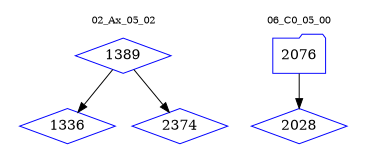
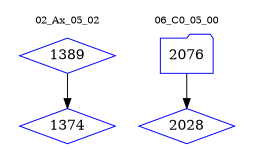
  digraph {
    node [color=blue shape=diamond]
    edge [color=black]
    n1 [label=1389]
-   n2 [label=1336]
-   n3 [label=2374]
+   n3 [label=1374]
    n4 [label=2076 shape=folder]
    n5 [label=2028]
    subgraph cluster_1 {
      color=white
      fontsize=10
      label="02_Ax_05_02"
      n1
-     n2
      n3
    }
    subgraph cluster_2 {
      color=white
      fontsize=10
      label="06_C0_05_00"
      n4
      n5
    }
-   n1 -> n2
    n1 -> n3
    n4 -> n5
  }
